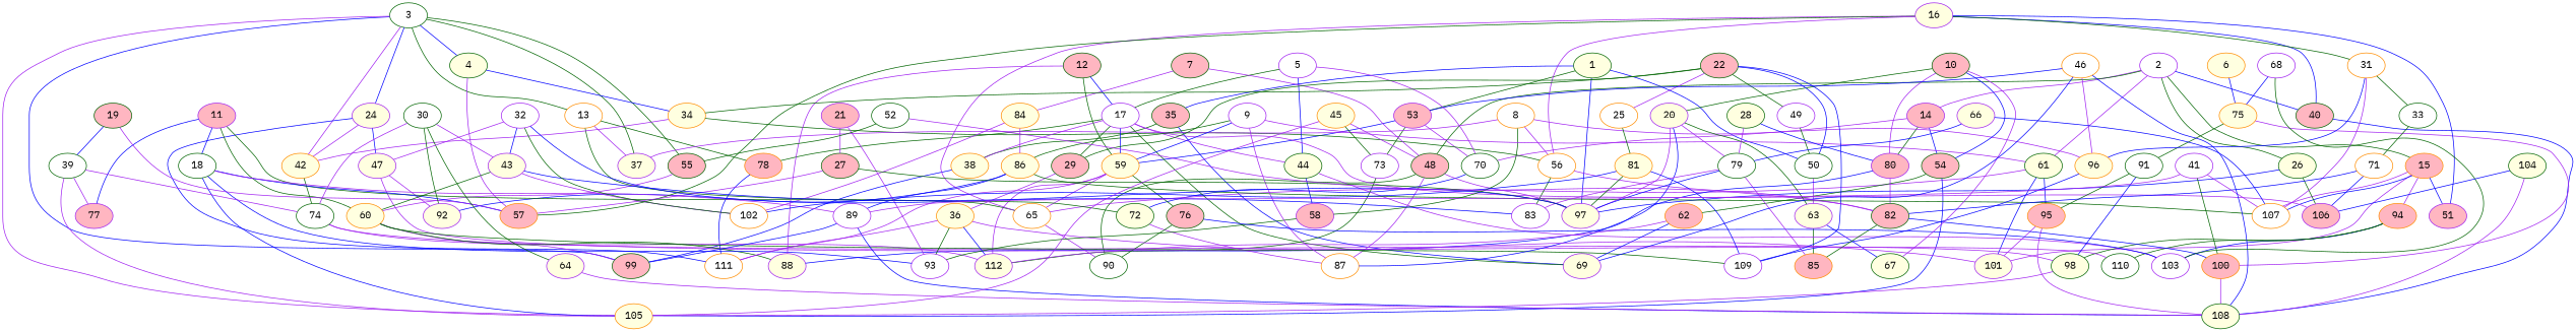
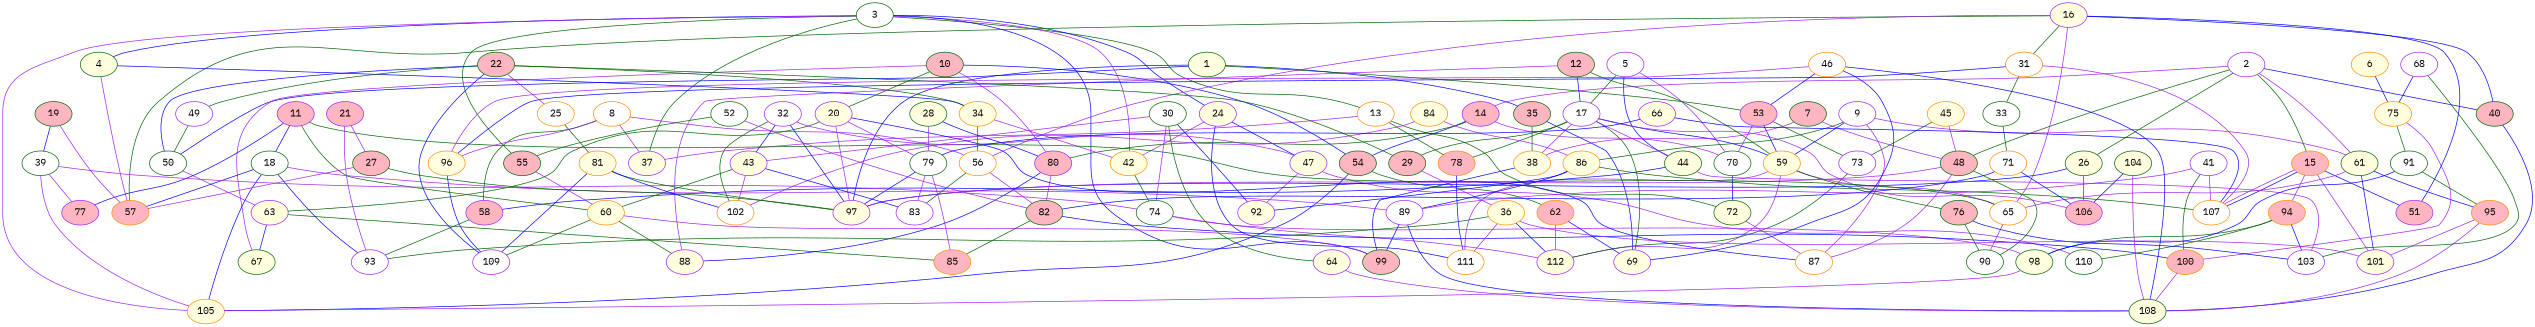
  graph {
    fontname="IBM Plex Mono"
    node [color=darkgreen fillcolor=lightyellow fontname="IBM Plex Mono" style=filled]
    edge [color=purple fontname="IBM Plex Mono"]
    35 [fillcolor=lightpink]
    1
    50 [fillcolor=white]
    53 [color=purple fillcolor=lightpink]
    97 [color=purple]
    38 [color=darkorange]
    69 [color=purple]
    63 [color=purple]
    70 [fillcolor=white]
    59 [color=darkorange]
    73 [color=purple fillcolor=white]
    2 [color=purple fillcolor=white]
    14 [color=purple fillcolor=lightpink]
    15 [color=darkorange fillcolor=lightpink]
    26
    40 [fillcolor=lightpink]
    48 [fillcolor=lightpink]
    61
    54 [fillcolor=lightpink]
    80 [color=purple fillcolor=lightpink]
    51 [color=purple fillcolor=lightpink]
    94 [color=darkorange fillcolor=lightpink]
    101 [color=purple]
    107 [color=darkorange fillcolor=white]
    106 [color=purple fillcolor=lightpink]
    108
    87 [color=darkorange fillcolor=white]
    90 [fillcolor=white]
    65 [color=darkorange fillcolor=white]
    95 [color=darkorange fillcolor=lightpink]
    3 [fillcolor=white]
    4
    13 [color=darkorange fillcolor=white]
    24 [color=purple]
    37 [color=purple]
    42 [color=darkorange]
    55 [fillcolor=lightpink]
    99 [fillcolor=lightpink]
    105 [color=darkorange]
    34 [color=darkorange]
    57 [color=darkorange fillcolor=lightpink]
    72
    78 [color=darkorange fillcolor=lightpink]
    47 [color=purple]
    111 [color=darkorange fillcolor=white]
    74 [fillcolor=white]
    60 [color=darkorange]
    56 [color=darkorange fillcolor=white]
    5 [color=purple fillcolor=white]
    17 [color=purple fillcolor=white]
    44
    29 [fillcolor=lightpink]
    58 [color=purple fillcolor=lightpink]
    103 [color=purple fillcolor=white]
    6 [color=darkorange]
    75 [color=darkorange]
    100 [color=darkorange fillcolor=lightpink]
    91 [fillcolor=white]
    7 [fillcolor=lightpink]
    84 [color=darkorange]
    86 [color=darkorange]
    102 [color=darkorange fillcolor=white]
    8 [color=darkorange fillcolor=white]
    96 [color=darkorange]
    83 [color=purple fillcolor=white]
    82 [fillcolor=lightpink]
    93 [color=purple fillcolor=white]
    109 [color=purple fillcolor=white]
    9 [color=purple fillcolor=white]
    76 [fillcolor=lightpink]
    112 [color=purple]
    89 [color=purple fillcolor=white]
    92 [color=purple]
    10 [fillcolor=lightpink]
    67
    20 [color=purple]
    79 [fillcolor=white]
    62 [color=darkorange fillcolor=lightpink]
    88 [color=purple]
    11 [color=purple fillcolor=lightpink]
    18 [fillcolor=white]
    77 [color=purple fillcolor=lightpink]
    12 [fillcolor=lightpink]
    110 [fillcolor=white]
    98
    16 [color=purple]
    31 [color=darkorange fillcolor=white]
    33 [fillcolor=white]
    36 [color=darkorange]
    19 [fillcolor=lightpink]
    39 [fillcolor=white]
    85 [color=darkorange fillcolor=lightpink]
    21 [color=purple fillcolor=lightpink]
    27 [fillcolor=lightpink]
    22 [fillcolor=lightpink]
    25 [color=darkorange fillcolor=white]
    49 [color=purple fillcolor=white]
    81 [color=darkorange]
    28
    30 [fillcolor=white]
    43 [color=purple]
    64 [color=purple]
    71 [color=darkorange fillcolor=white]
    32 [color=purple fillcolor=white]
    41 [color=purple fillcolor=white]
    45 [color=darkorange]
    46 [color=darkorange fillcolor=white]
    52 [fillcolor=white]
    66 [color=purple]
    68 [color=purple fillcolor=white]
    104
    35 -- 38 [color=darkgreen]
    35 -- 69 [color=blue]
    1 -- 35 [color=blue]
    1 -- 50 [color=blue]
    1 -- 53 [color=darkgreen]
    1 -- 97 [color=blue]
    50 -- 63
    53 -- 70
    53 -- 59 [color=blue]
    53 -- 73 [color=darkgreen]
    38 -- 99 [color=blue]
    63 -- 67 [color=blue]
    63 -- 85 [color=darkgreen]
    70 -- 72 [color=blue]
    59 -- 65
    59 -- 111
    59 -- 76 [color=darkgreen]
    59 -- 112
    73 -- 112 [color=darkgreen]
    2 -- 14
    2 -- 15 [color=darkgreen]
    2 -- 26 [color=darkgreen]
    2 -- 40 [color=blue]
    2 -- 48 [color=darkgreen]
    2 -- 61
    14 -- 70
    14 -- 54 [color=blue]
    14 -- 80 [color=darkgreen]
    15 -- 51 [color=blue]
    15 -- 94
    15 -- 101
    15 -- 107
    15 -- 107 [color=blue]
    26 -- 97 [color=blue]
    26 -- 106 [color=darkgreen]
    40 -- 108 [color=blue]
    48 -- 97
    48 -- 87
    48 -- 90 [color=darkgreen]
    61 -- 101 [color=blue]
    61 -- 65
    61 -- 95 [color=blue]
    54 -- 105 [color=blue]
    54 -- 62 [color=darkgreen]
    80 -- 82
    80 -- 88 [color=blue]
    94 -- 103 [color=blue]
    94 -- 110 [color=darkgreen]
    94 -- 98 [color=darkgreen]
    65 -- 90
    95 -- 101
    95 -- 108
    3 -- 4 [color=blue]
    3 -- 13 [color=darkgreen]
    3 -- 24 [color=blue]
    3 -- 37 [color=darkgreen]
    3 -- 42
    3 -- 55 [color=darkgreen]
    3 -- 99 [color=blue]
    3 -- 105
    4 -- 34 [color=blue]
    4 -- 57
    13 -- 37
    13 -- 72 [color=darkgreen]
    13 -- 78 [color=darkgreen]
    24 -- 42
    24 -- 47 [color=blue]
    24 -- 111 [color=blue]
    42 -- 74 [color=darkgreen]
    55 -- 60
    34 -- 42
    34 -- 56 [color=darkgreen]
    72 -- 87
    78 -- 111 [color=blue]
    47 -- 92
    47 -- 110
    74 -- 112
    74 -- 98
    60 -- 99
    60 -- 109 [color=darkgreen]
    60 -- 88 [color=darkgreen]
    56 -- 83 [color=darkgreen]
    56 -- 82
    5 -- 70
    5 -- 17 [color=darkgreen]
    5 -- 44 [color=blue]
    17 -- 38
    17 -- 69 [color=darkgreen]
    17 -- 59 [color=blue]
    17 -- 106
    17 -- 78 [color=darkgreen]
    17 -- 44
    17 -- 29 [color=darkgreen]
    44 -- 58 [color=blue]
    44 -- 103
    29 -- 36
    58 -- 93 [color=darkgreen]
    6 -- 75 [color=blue]
    75 -- 100
    75 -- 91 [color=darkgreen]
    100 -- 108
    91 -- 95 [color=darkgreen]
    91 -- 98 [color=blue]
    7 -- 48
-   7 -- 84
+   7 -- 38
    84 -- 86
    84 -- 102
    86 -- 107 [color=darkgreen]
    86 -- 89 [color=blue]
    86 -- 92 [color=blue]
    8 -- 37
    8 -- 56
    8 -- 58 [color=darkgreen]
    8 -- 96
    96 -- 109 [color=blue]
    82 -- 100 [color=blue]
    82 -- 85 [color=darkgreen]
    9 -- 59 [color=blue]
    9 -- 61
    9 -- 87
    9 -- 86 [color=darkgreen]
    76 -- 90 [color=darkgreen]
    76 -- 103 [color=blue]
    89 -- 108 [color=blue]
    89 -- 99 [color=blue]
    10 -- 54 [color=blue]
    10 -- 80
    10 -- 67
    10 -- 20 [color=darkgreen]
    20 -- 97
    20 -- 63 [color=darkgreen]
    20 -- 87 [color=blue]
    20 -- 79
    79 -- 97 [color=blue]
    79 -- 83
    79 -- 85
    62 -- 69 [color=blue]
    62 -- 112
    11 -- 65 [color=darkgreen]
    11 -- 60 [color=darkgreen]
    11 -- 18 [color=blue]
    11 -- 77 [color=blue]
    18 -- 105 [color=blue]
    18 -- 57 [color=blue]
    18 -- 93 [color=blue]
    18 -- 89
    12 -- 59 [color=darkgreen]
    12 -- 17 [color=blue]
    12 -- 88
    98 -- 105
    16 -- 40 [color=blue]
    16 -- 51 [color=blue]
    16 -- 65
    16 -- 57 [color=darkgreen]
    16 -- 56
    16 -- 31 [color=darkgreen]
    31 -- 107
    31 -- 96 [color=blue]
    31 -- 33 [color=darkgreen]
    33 -- 71 [color=darkgreen]
    36 -- 101
    36 -- 111
    36 -- 93 [color=darkgreen]
    36 -- 112 [color=blue]
    19 -- 57
    19 -- 39 [color=blue]
    39 -- 105
    39 -- 74
    39 -- 77
    21 -- 93
    21 -- 27
    27 -- 97 [color=darkgreen]
    27 -- 57
    22 -- 50 [color=blue]
    22 -- 34 [color=darkgreen]
    22 -- 29 [color=darkgreen]
    22 -- 109 [color=blue]
    22 -- 25
    22 -- 49 [color=darkgreen]
    25 -- 81 [color=darkgreen]
    49 -- 50 [color=darkgreen]
    81 -- 97 [color=darkgreen]
    81 -- 102 [color=blue]
    81 -- 109 [color=blue]
    28 -- 80 [color=blue]
    28 -- 79
    30 -- 74
-   30 -- 92 [color=darkgreen]
+   30 -- 92 [color=blue]
    30 -- 43
    30 -- 64 [color=darkgreen]
    43 -- 60 [color=darkgreen]
    43 -- 102
    43 -- 83 [color=blue]
    64 -- 108
    71 -- 106 [color=blue]
    71 -- 82 [color=blue]
    32 -- 97 [color=blue]
    32 -- 47
    32 -- 102 [color=darkgreen]
    32 -- 43 [color=blue]
    41 -- 107
    41 -- 100 [color=darkgreen]
    41 -- 89
    45 -- 73 [color=darkgreen]
    45 -- 48
-   45 -- 105
    46 -- 53 [color=blue]
    46 -- 69 [color=blue]
    46 -- 108 [color=blue]
    46 -- 96
    52 -- 55 [color=darkgreen]
    52 -- 82
    66 -- 107 [color=blue]
    66 -- 79 [color=blue]
    68 -- 103 [color=darkgreen]
    68 -- 75 [color=blue]
    104 -- 106 [color=blue]
    104 -- 108
  }
